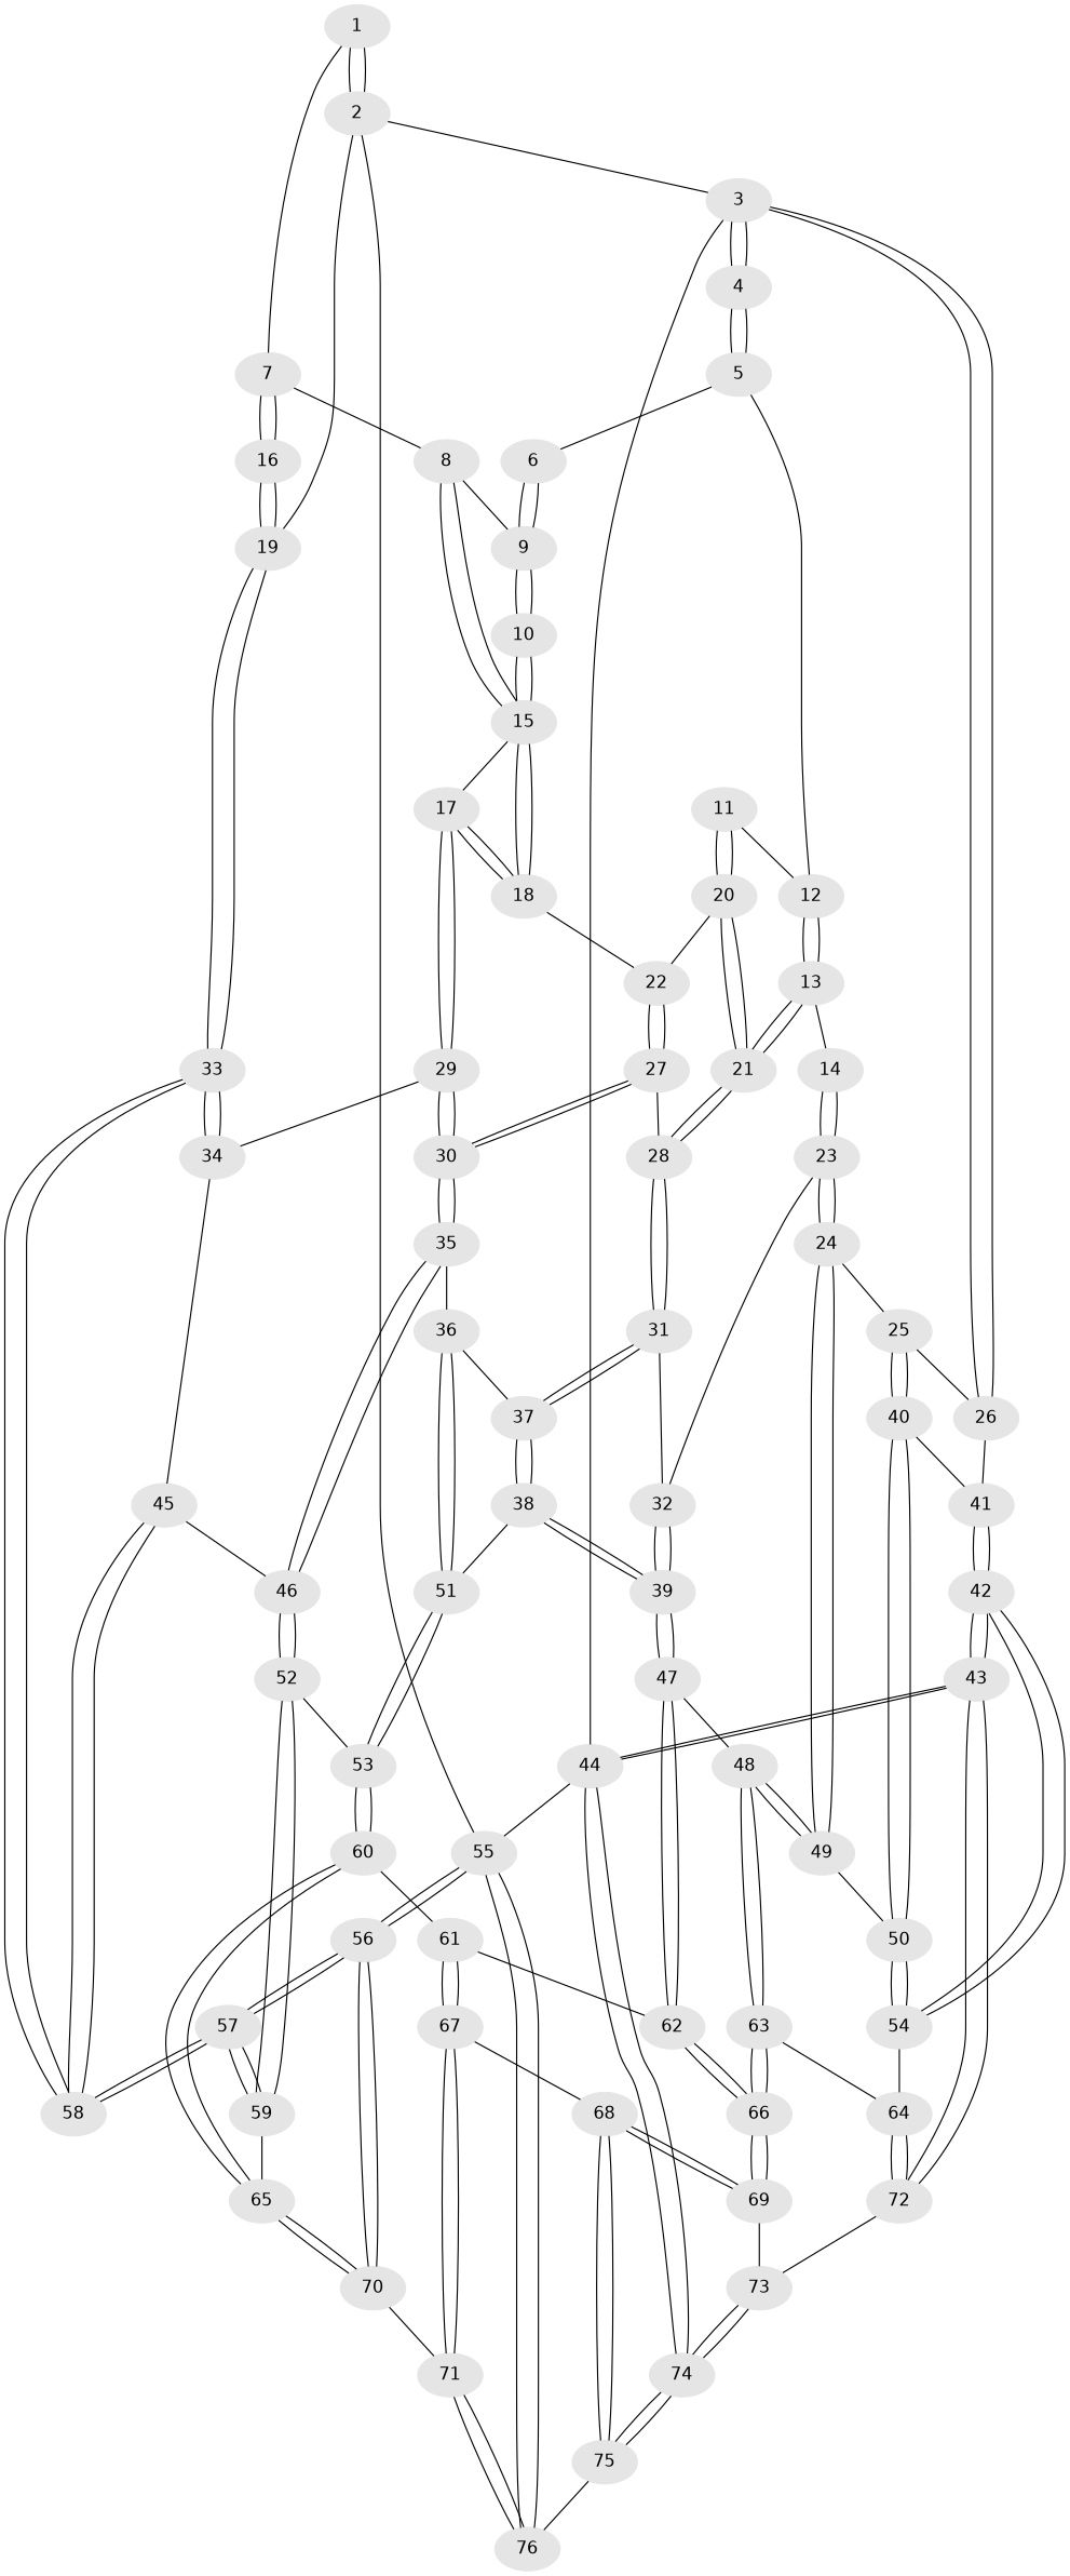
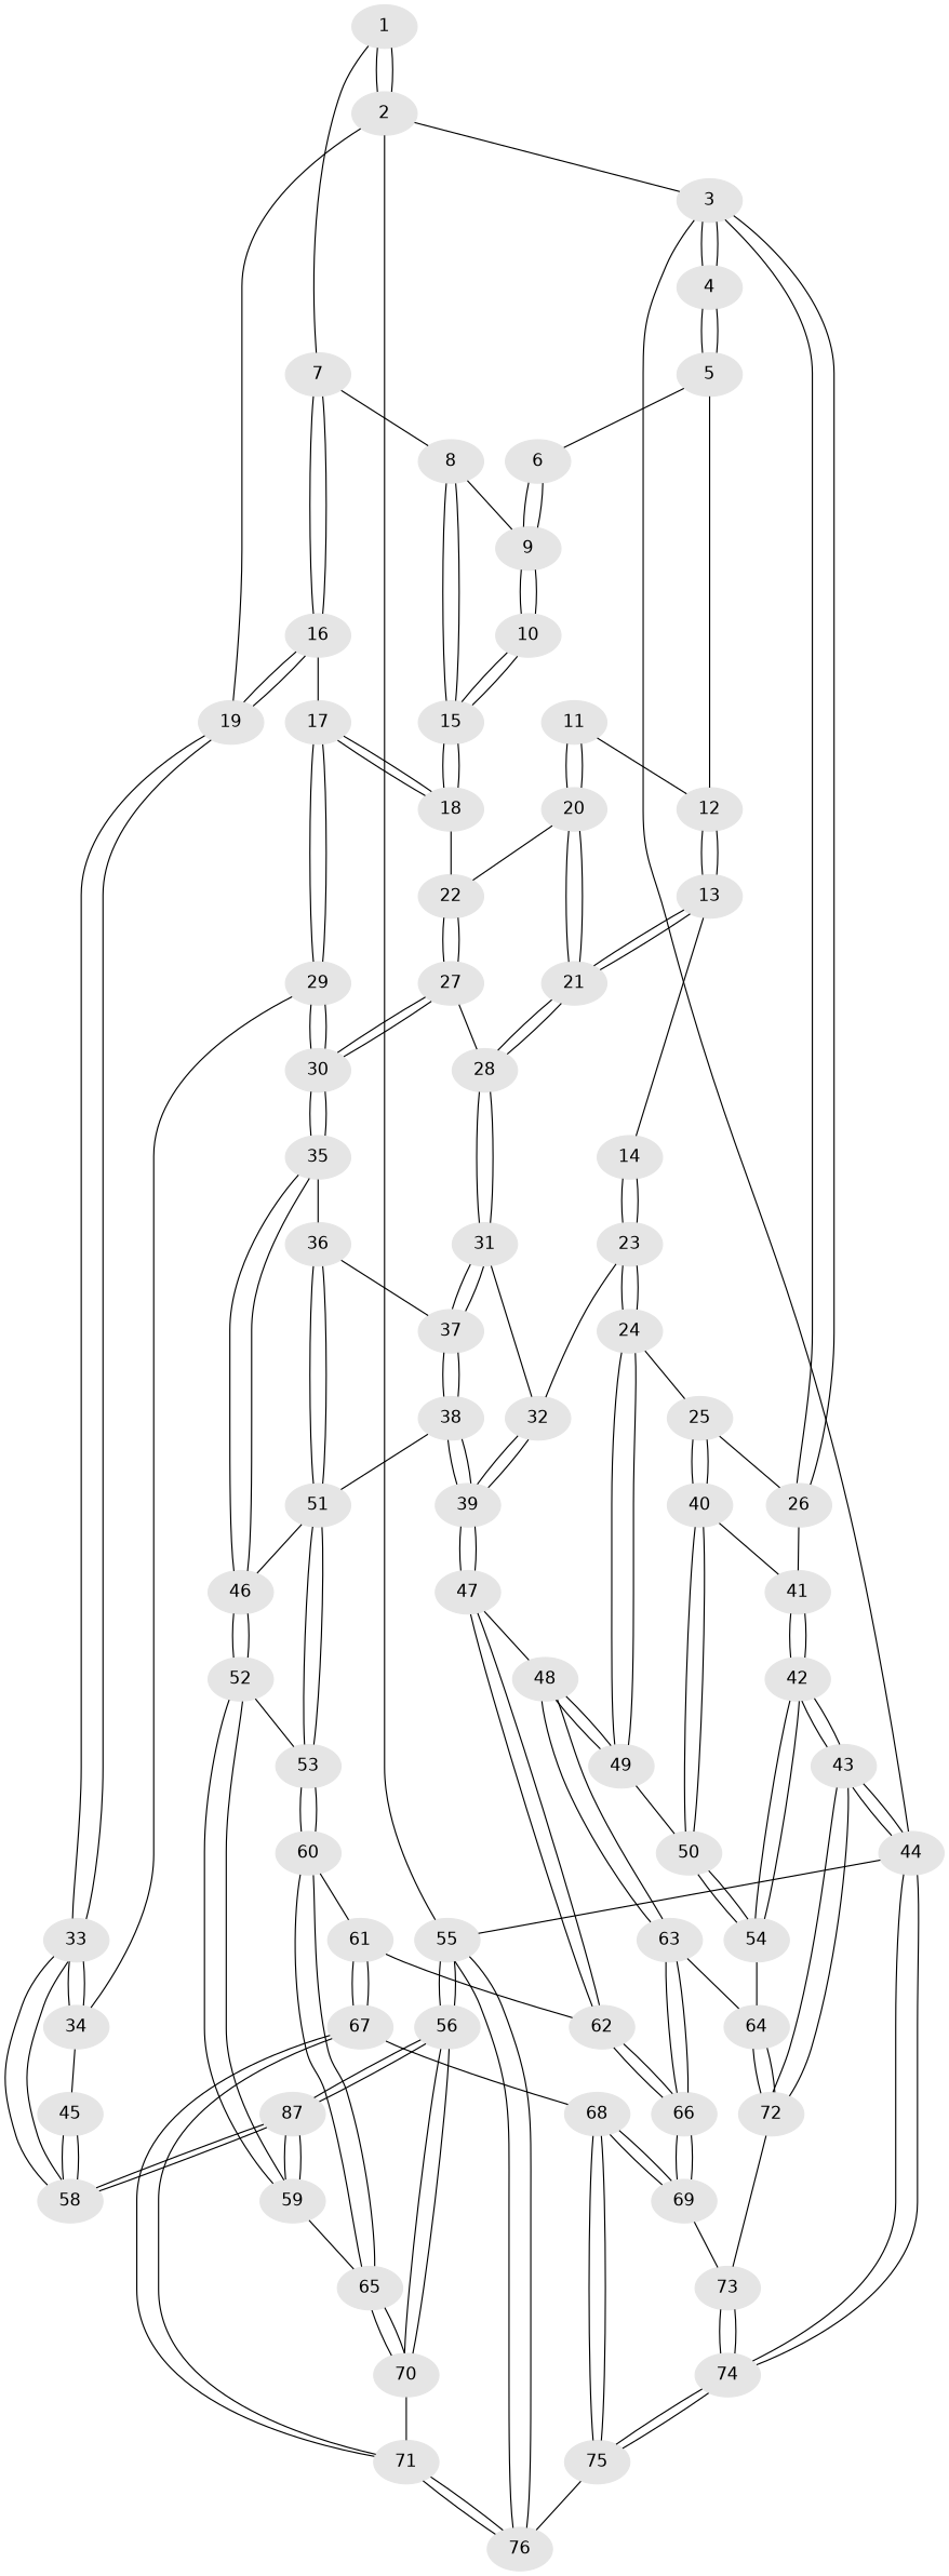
  graph {
    fontname="DejaVu Sans"
    node [color=gray90 fontname="DejaVu Sans" style=filled]
    edge [fontname="DejaVu Sans"]
    1
    2
    7
    3
    19
    55
    8
    16
    4
    26
    44
    33
    56
    76
    5
    41
    74
    6
    12
    14
    23
    9
    13
    10
    15
    17
    18
    11
    20
    21
    22
    28
    24
    32
    29
    30
    34
    27
    58
    31
    25
    49
    39
    40
    50
    42
    35
    37
    45
    36
    46
    38
    47
    51
    52
    53
    48
    62
    54
    43
    72
    64
    73
    75
    59
    63
    66
    60
    65
    61
-   57
+   57 [label=87]
    70
    71
    67
    68
    69
    1 -- 2
    1 -- 2
    1 -- 7
    2 -- 3
    2 -- 19
    2 -- 55
    7 -- 8
    7 -- 16
    7 -- 16
    3 -- 4
    3 -- 4
    3 -- 26
    3 -- 26
    3 -- 44
    19 -- 33
    19 -- 33
    55 -- 56
    55 -- 56
    55 -- 76
    55 -- 76
    8 -- 9
    8 -- 15
    8 -- 15
    16 -- 19
    16 -- 19
-   15 -- 17
+   16 -- 17
    4 -- 5
    4 -- 5
    26 -- 41
    44 -- 55
    44 -- 74
    44 -- 74
    33 -- 34
    33 -- 34
    33 -- 58
    33 -- 58
    56 -- 57
    56 -- 57
    56 -- 70
    56 -- 70
    5 -- 6
    5 -- 12
    41 -- 42
    41 -- 42
    74 -- 75
    74 -- 75
    6 -- 9
    6 -- 9
    12 -- 13
    12 -- 13
    14 -- 23
    14 -- 23
    23 -- 24
    23 -- 24
    23 -- 32
    9 -- 10
    9 -- 10
    13 -- 14
    13 -- 21
    13 -- 21
    10 -- 15
    10 -- 15
    15 -- 18
    15 -- 18
    17 -- 18
    17 -- 18
    17 -- 29
    17 -- 29
    18 -- 22
    11 -- 12
    11 -- 20
    11 -- 20
    20 -- 21
    20 -- 21
    20 -- 22
    21 -- 28
    21 -- 28
    22 -- 27
    22 -- 27
    28 -- 31
    28 -- 31
    24 -- 25
    24 -- 49
    24 -- 49
    32 -- 39
    32 -- 39
    29 -- 30
    29 -- 30
    29 -- 34
    30 -- 35
    30 -- 35
    34 -- 45
    27 -- 28
    27 -- 30
    27 -- 30
    31 -- 32
    31 -- 37
    31 -- 37
    25 -- 26
    25 -- 40
    25 -- 40
    49 -- 50
    39 -- 47
    39 -- 47
    40 -- 41
    40 -- 50
    40 -- 50
    50 -- 54
    50 -- 54
    42 -- 54
    42 -- 54
    42 -- 43
    42 -- 43
    35 -- 36
    35 -- 46
    35 -- 46
    37 -- 38
    37 -- 38
    45 -- 58
    45 -- 58
-   45 -- 46
+   51 -- 46
    36 -- 37
    36 -- 51
    36 -- 51
    46 -- 52
    46 -- 52
    38 -- 39
    38 -- 39
    38 -- 51
    47 -- 48
    47 -- 62
    47 -- 62
    51 -- 53
    51 -- 53
    52 -- 53
    52 -- 59
    52 -- 59
    53 -- 60
    53 -- 60
    48 -- 49
    48 -- 49
    48 -- 63
    48 -- 63
    62 -- 66
    62 -- 66
    54 -- 64
    43 -- 44
    43 -- 44
    43 -- 72
    43 -- 72
    72 -- 73
    64 -- 72
    64 -- 72
    73 -- 74
    73 -- 74
    75 -- 76
    59 -- 65
    63 -- 64
    63 -- 66
    63 -- 66
    66 -- 69
    66 -- 69
    60 -- 65
    60 -- 65
    60 -- 61
    65 -- 70
    65 -- 70
    61 -- 62
    61 -- 67
    61 -- 67
    57 -- 58
    57 -- 58
    57 -- 59
    57 -- 59
    70 -- 71
    71 -- 76
    71 -- 76
    67 -- 71
    67 -- 71
    67 -- 68
    68 -- 75
    68 -- 75
    68 -- 69
    68 -- 69
    69 -- 73
  }
